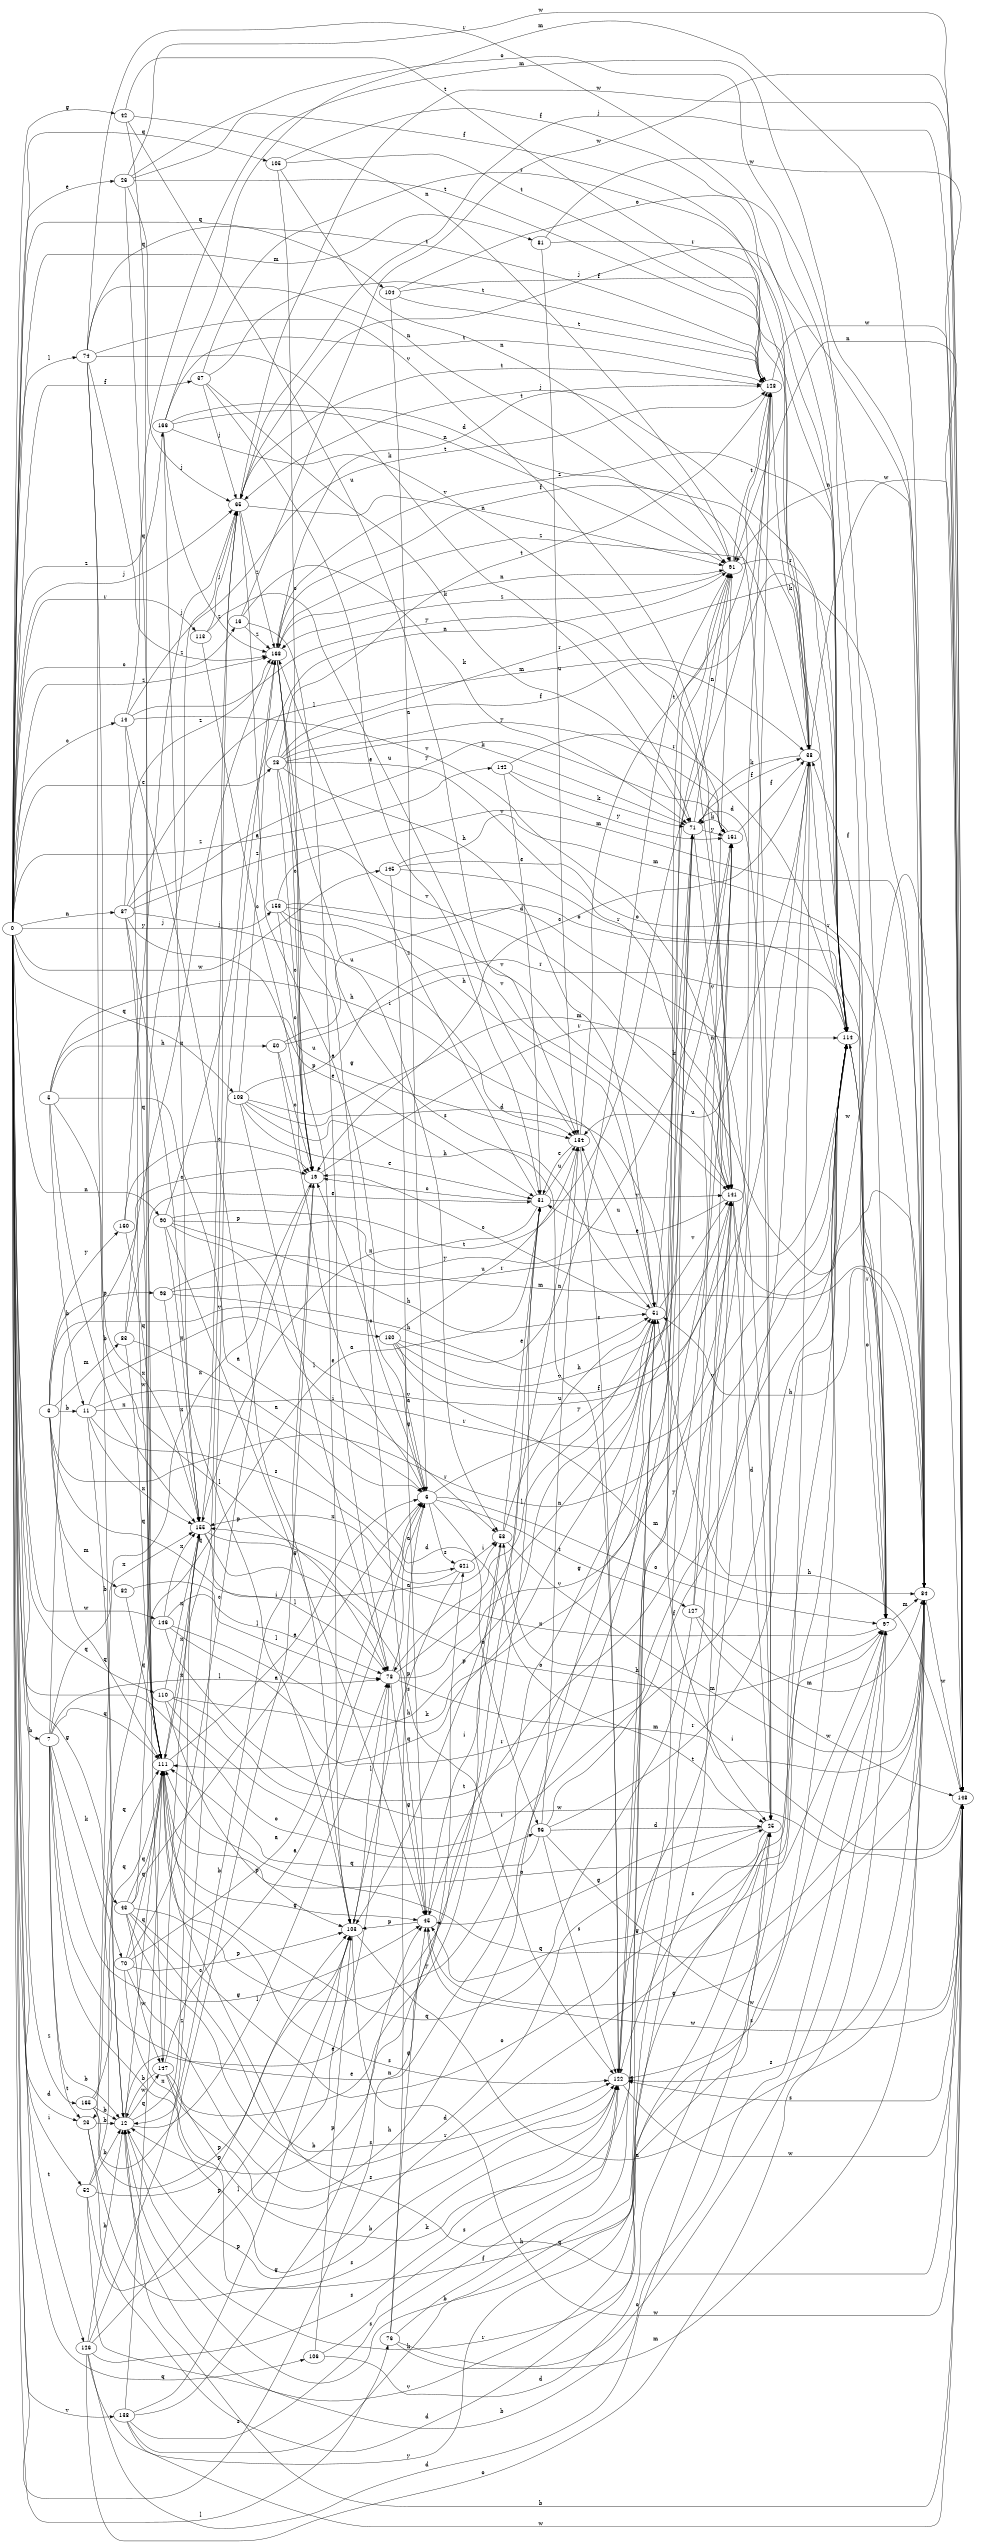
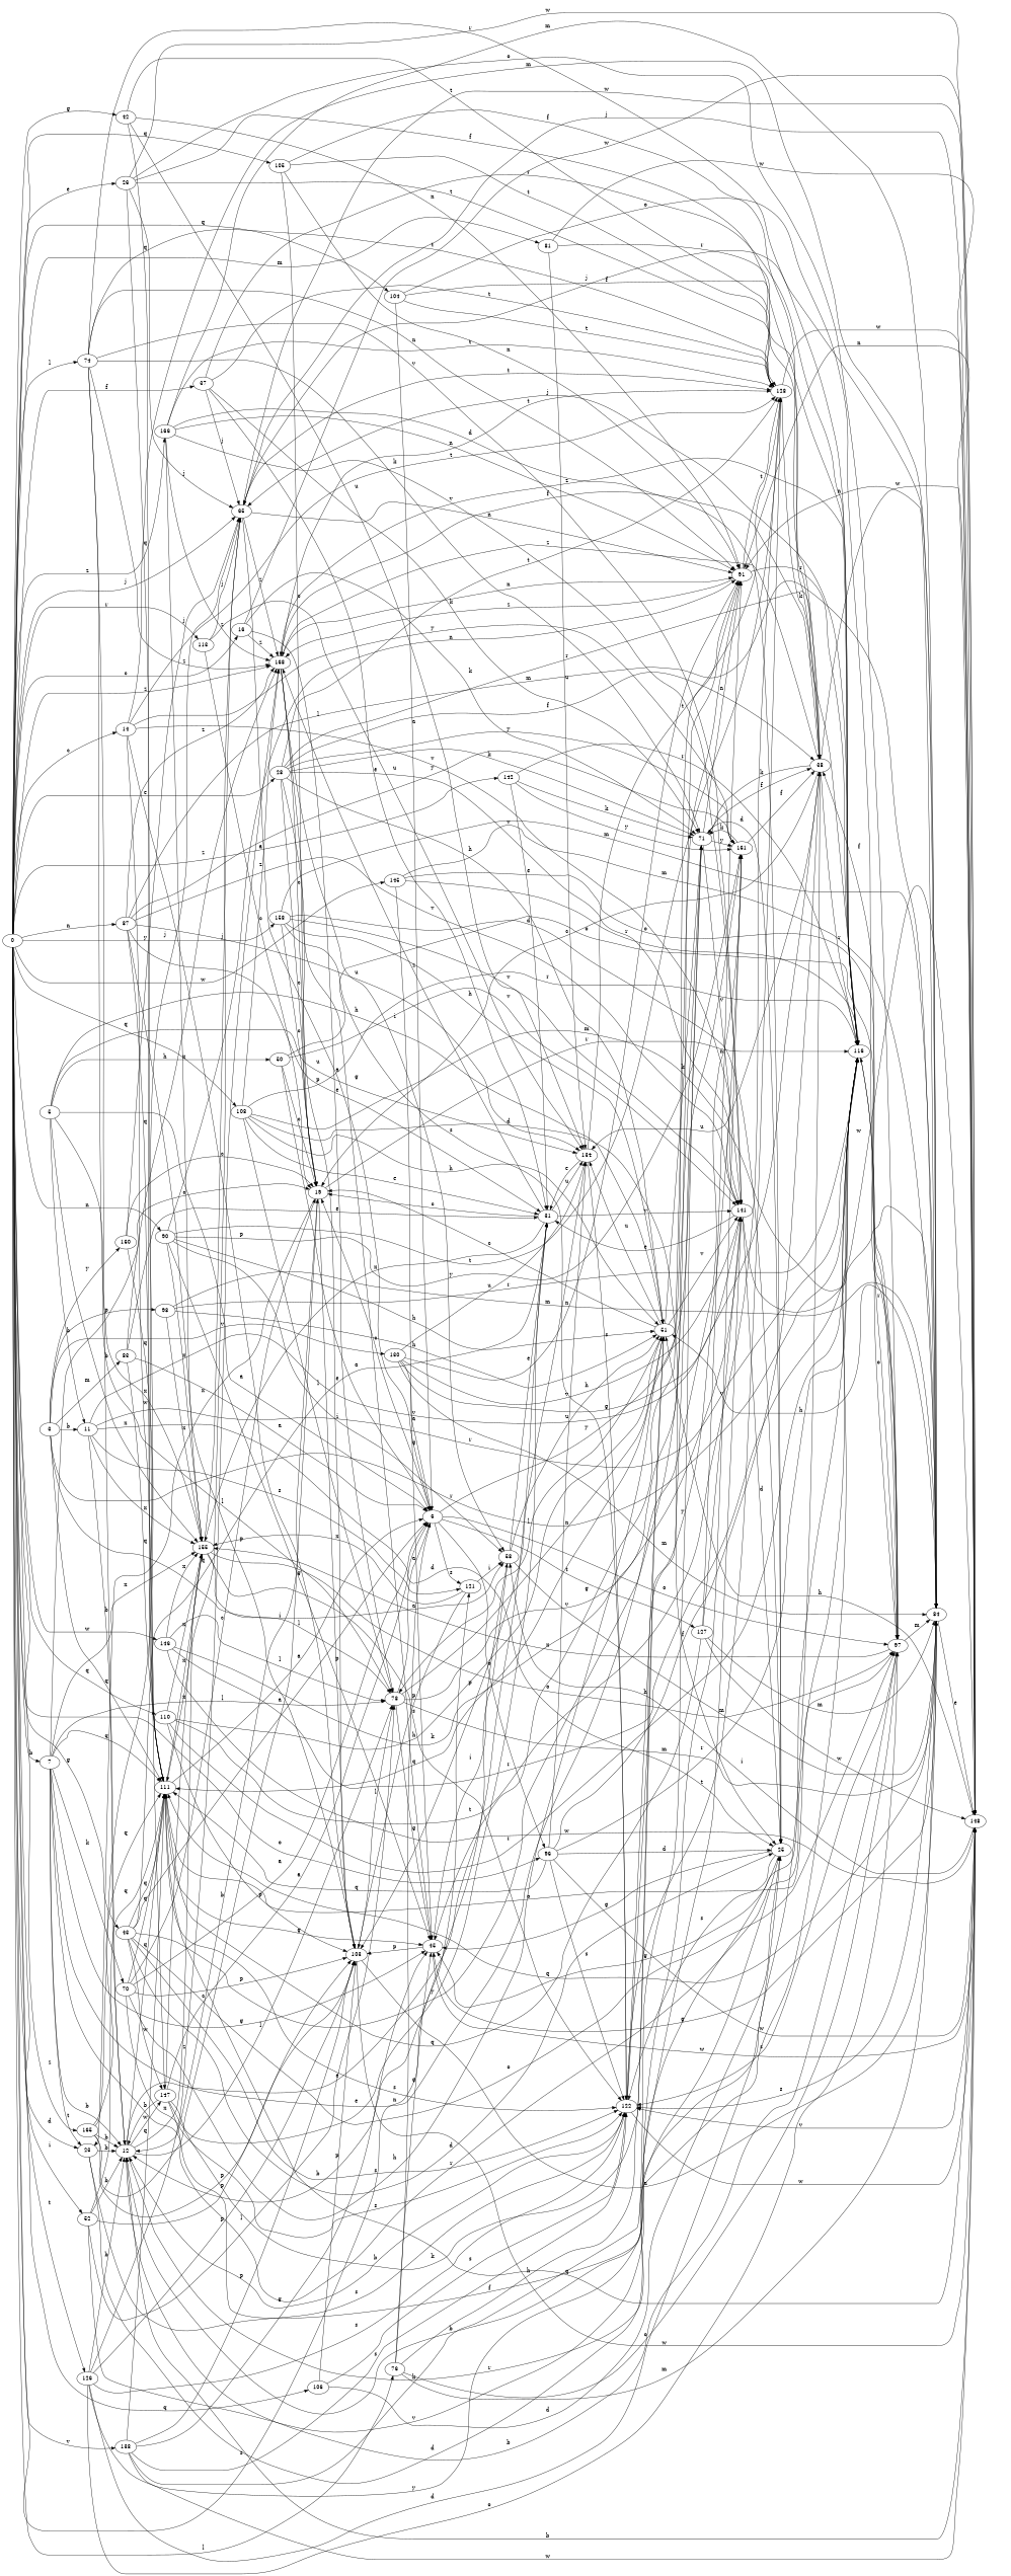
  strict digraph {
    rankdir=LR
    0
    7
    14
    16
    23
    26
    28
    37
    42
    43
    52
    65
    74
    76
    81
    87
    90
    96
    104
    105
    106
    108
    110
    113
-   121 [label=621]
+   121
    126
    138
    142
    145
    146
    158
    165
    166
    168
    111
-   116 [label=114]
+   116
    78
    155
    19
    12
    45
    70
    91
    161
    141
    147
    84
    103
    128
    71
    148
    25
    122
    97
    38
    51
    31
    134
    6
    58
    3
    11
-   82
    83
    98
    n66 [label=130]
    160
    5
    50
    127
    0 -> 7 [label=b]
    0 -> 14 [label=c]
    0 -> 16 [label=c]
    0 -> 23 [label=d]
    0 -> 26 [label=e]
    0 -> 28 [label=e]
    0 -> 37 [label=f]
    0 -> 42 [label=g]
    0 -> 43 [label=g]
    0 -> 52 [label=i]
    0 -> 65 [label=j]
    0 -> 74 [label=l]
    0 -> 76 [label=l]
    0 -> 81 [label=m]
    0 -> 87 [label=n]
    0 -> 90 [label=n]
    0 -> 96 [label=o]
    0 -> 104 [label=q]
    0 -> 105 [label=q]
    0 -> 106 [label=q]
    0 -> 108 [label=q]
    0 -> 110 [label=q]
    0 -> 113 [label=r]
    0 -> 121 [label=s]
    0 -> 126 [label=t]
    0 -> 138 [label=v]
    0 -> 142 [label=a]
    0 -> 145 [label=w]
    0 -> 146 [label=w]
    0 -> 158 [label=y]
    0 -> 165 [label=z]
    0 -> 166 [label=z]
    0 -> 168 [label=z]
    7 -> 23 [label=t]
    7 -> 111 [label=q]
    7 -> 116 [label=r]
    7 -> 78 [label=l]
    7 -> 155 [label=x]
    7 -> 19 [label=c]
    7 -> 12 [label=b]
    7 -> 45 [label=g]
    7 -> 70 [label=k]
    7 -> 91 [label=n]
    14 -> 161 [label=y]
    14 -> 141 [label=v]
    14 -> 147 [label=w]
    14 -> 84 [label=m]
    14 -> 103 [label=p]
    14 -> 128 [label=t]
    16 -> 168 [label=z]
    16 -> 78 [label=l]
    16 -> 71 [label=k]
    16 -> 148 [label=w]
    23 -> 12 [label=b]
    23 -> 25 [label=d]
    23 -> 122 [label=s]
    26 -> 65 [label=j]
    26 -> 111 [label=q]
    26 -> 128 [label=t]
    26 -> 148 [label=w]
    26 -> 97 [label=o]
    26 -> 38 [label=f]
    28 -> 116 [label=r]
    28 -> 19 [label=c]
    28 -> 161 [label=y]
    28 -> 141 [label=v]
    28 -> 103 [label=p]
    28 -> 128 [label=t]
    28 -> 71 [label=k]
    28 -> 38 [label=f]
    28 -> 51 [label=h]
    37 -> 65 [label=j]
    37 -> 116 [label=r]
    37 -> 128 [label=t]
    37 -> 71 [label=k]
    37 -> 31 [label=e]
    42 -> 111 [label=q]
    42 -> 91 [label=n]
    42 -> 128 [label=t]
    42 -> 134 [label=u]
    43 -> 111 [label=q]
    43 -> 161 [label=y]
    43 -> 147 [label=w]
    43 -> 25 [label=d]
    43 -> 122 [label=s]
    43 -> 97 [label=o]
    43 -> 31 [label=e]
    43 -> 6 [label=a]
    52 -> 111 [label=q]
    52 -> 78 [label=l]
    52 -> 12 [label=b]
    52 -> 141 [label=v]
    52 -> 103 [label=p]
    65 -> 168 [label=z]
    65 -> 111 [label=q]
    65 -> 91 [label=n]
    65 -> 128 [label=t]
    65 -> 148 [label=w]
    65 -> 6 [label=a]
    74 -> 168 [label=z]
    74 -> 116 [label=r]
    74 -> 155 [label=x]
    74 -> 12 [label=b]
    74 -> 91 [label=n]
    74 -> 141 [label=v]
    74 -> 128 [label=t]
    74 -> 71 [label=k]
    76 -> 45 [label=g]
    76 -> 84 [label=m]
    76 -> 97 [label=o]
    76 -> 51 [label=h]
    76 -> 6 [label=a]
    81 -> 116 [label=r]
    81 -> 148 [label=w]
    81 -> 134 [label=u]
    87 -> 168 [label=z]
    87 -> 111 [label=q]
    87 -> 161 [label=y]
    87 -> 141 [label=v]
    87 -> 84 [label=m]
    87 -> 103 [label=p]
    87 -> 31 [label=e]
    87 -> 134 [label=u]
    90 -> 155 [label=x]
    90 -> 45 [label=g]
    90 -> 91 [label=n]
    90 -> 161 [label=y]
    90 -> 128 [label=t]
    90 -> 51 [label=h]
    90 -> 58 [label=i]
    96 -> 111 [label=q]
    96 -> 116 [label=r]
    96 -> 148 [label=w]
    96 -> 25 [label=d]
    96 -> 122 [label=s]
    96 -> 38 [label=f]
    96 -> 134 [label=u]
    104 -> 128 [label=t]
    104 -> 97 [label=o]
    104 -> 38 [label=f]
    104 -> 6 [label=a]
    105 -> 19 [label=c]
    105 -> 91 [label=n]
    105 -> 128 [label=t]
    105 -> 38 [label=f]
    106 -> 103 [label=p]
    106 -> 25 [label=d]
    106 -> 122 [label=s]
    108 -> 168 [label=z]
    108 -> 116 [label=r]
    108 -> 78 [label=l]
    108 -> 84 [label=m]
    108 -> 25 [label=d]
    108 -> 51 [label=h]
    108 -> 31 [label=e]
    110 -> 116 [label=r]
    110 -> 155 [label=x]
    110 -> 103 [label=p]
    110 -> 128 [label=t]
    110 -> 51 [label=h]
    113 -> 65 [label=j]
    113 -> 19 [label=c]
    113 -> 134 [label=u]
    121 -> 155 [label=x]
    121 -> 103 [label=p]
    121 -> 58 [label=i]
    126 -> 168 [label=z]
    126 -> 12 [label=b]
    126 -> 161 [label=y]
    126 -> 103 [label=p]
    126 -> 25 [label=d]
    126 -> 122 [label=s]
    126 -> 97 [label=o]
    138 -> 111 [label=q]
    138 -> 45 [label=g]
    138 -> 103 [label=p]
    138 -> 71 [label=k]
    138 -> 148 [label=w]
    138 -> 122 [label=s]
    142 -> 116 [label=r]
    142 -> 161 [label=y]
    142 -> 71 [label=k]
    142 -> 31 [label=e]
    145 -> 116 [label=r]
    145 -> 45 [label=g]
    145 -> 84 [label=m]
    145 -> 97 [label=o]
    146 -> 116 [label=r]
    146 -> 78 [label=l]
    146 -> 155 [label=x]
    146 -> 71 [label=k]
    146 -> 148 [label=w]
    158 -> 19 [label=c]
    158 -> 141 [label=v]
    158 -> 84 [label=m]
    158 -> 25 [label=d]
    158 -> 122 [label=s]
    158 -> 51 [label=h]
    165 -> 65 [label=j]
    165 -> 111 [label=q]
    165 -> 19 [label=c]
    165 -> 12 [label=b]
    165 -> 103 [label=p]
    166 -> 168 [label=z]
    166 -> 155 [label=x]
    166 -> 91 [label=n]
    166 -> 141 [label=v]
    166 -> 84 [label=m]
    166 -> 128 [label=t]
    166 -> 25 [label=d]
    168 -> 19 [label=c]
    168 -> 45 [label=g]
    168 -> 91 [label=n]
    168 -> 128 [label=t]
    168 -> 38 [label=f]
    168 -> 58 [label=i]
    111 -> 155 [label=x]
    111 -> 45 [label=g]
    111 -> 122 [label=s]
    111 -> 97 [label=o]
    111 -> 6 [label=a]
    116 -> 65 [label=j]
    116 -> 168 [label=z]
    116 -> 45 [label=g]
    116 -> 97 [label=o]
    78 -> 45 [label=g]
    78 -> 91 [label=n]
    78 -> 141 [label=v]
    78 -> 84 [label=m]
    78 -> 6 [label=a]
    155 -> 65 [label=j]
    155 -> 78 [label=l]
    155 -> 122 [label=s]
    155 -> 97 [label=o]
    19 -> 23 [label=x]
    19 -> 116 [label=r]
    19 -> 12 [label=b]
+   19 -> 103 [label=p]
    12 -> 111 [label=q]
    12 -> 116 [label=r]
    12 -> 78 [label=l]
    12 -> 155 [label=x]
    12 -> 147 [label=w]
    12 -> 31 [label=e]
    45 -> 103 [label=p]
    45 -> 148 [label=w]
    45 -> 58 [label=i]
    70 -> 111 [label=q]
    70 -> 19 [label=c]
    70 -> 103 [label=p]
    70 -> 122 [label=s]
    70 -> 51 [label=h]
    70 -> 6 [label=a]
    91 -> 168 [label=z]
    91 -> 116 [label=r]
    91 -> 45 [label=g]
    91 -> 128 [label=t]
    161 -> 71 [label=k]
    161 -> 38 [label=f]
    141 -> 148 [label=w]
    141 -> 25 [label=d]
    141 -> 31 [label=e]
    147 -> 155 [label=x]
    147 -> 12 [label=b]
    147 -> 71 [label=k]
    147 -> 38 [label=f]
    147 -> 31 [label=e]
    147 -> 6 [label=a]
    84 -> 65 [label=j]
    84 -> 111 [label=q]
    84 -> 45 [label=g]
    84 -> 91 [label=n]
-   84 -> 148 [label=w]
+   84 -> 148 [label=e]
    84 -> 122 [label=s]
    84 -> 51 [label=h]
    103 -> 78 [label=l]
    103 -> 84 [label=a]
    103 -> 148 [label=w]
    128 -> 148 [label=w]
    128 -> 38 [label=k]
    71 -> 91 [label=n]
    71 -> 161 [label=y]
    71 -> 141 [label=v]
    71 -> 25 [label=d]
    71 -> 38 [label=f]
    148 -> 65 [label=j]
    148 -> 111 [label=q]
    148 -> 12 [label=b]
    148 -> 91 [label=n]
-   148 -> 122 [label=s]
+   148 -> 122 [label=v]
    148 -> 51 [label=h]
    148 -> 58 [label=i]
    25 -> 12 [label=b]
    25 -> 45 [label=g]
    25 -> 122 [label=s]
    122 -> 12 [label=b]
    122 -> 161 [label=y]
    122 -> 128 [label=t]
    122 -> 148 [label=w]
    122 -> 51 [label=h]
    97 -> 116 [label=r]
    97 -> 155 [label=x]
    97 -> 12 [label=b]
    97 -> 84 [label=m]
    97 -> 122 [label=s]
    97 -> 38 [label=f]
    38 -> 168 [label=z]
    38 -> 116 [label=r]
    38 -> 19 [label=c]
    38 -> 71 [label=k]
    38 -> 148 [label=w]
    38 -> 134 [label=u]
    51 -> 111 [label=q]
    51 -> 78 [label=l]
    51 -> 19 [label=c]
    51 -> 141 [label=v]
    51 -> 71 [label=k]
    51 -> 134 [label=u]
    31 -> 168 [label=z]
    31 -> 155 [label=x]
    31 -> 19 [label=c]
    31 -> 141 [label=v]
    31 -> 134 [label=u]
    134 -> 103 [label=p]
    134 -> 128 [label=t]
    134 -> 122 [label=s]
    134 -> 31 [label=e]
    6 -> 96 [label=o]
    6 -> 121 [label=s]
    6 -> 19 [label=c]
    6 -> 161 [label=y]
    6 -> 97 [label=o]
    6 -> 127 [label=t]
    58 -> 12 [label=b]
    58 -> 84 [label=m]
    58 -> 51 [label=h]
    58 -> 31 [label=e]
    3 -> 111 [label=q]
    3 -> 116 [label=r]
    3 -> 58 [label=i]
    3 -> 11 [label=b]
-   3 -> 82 [label=m]
    3 -> 83 [label=m]
    3 -> 98 [label=p]
    3 -> n66 [label=v]
    3 -> 160 [label=y]
    11 -> 121 [label=s]
    11 -> 116 [label=r]
    11 -> 155 [label=x]
    11 -> 12 [label=b]
    11 -> 141 [label=v]
    11 -> 25 [label=d]
-   82 -> 111 [label=q]
-   82 -> 78 [label=l]
    83 -> 168 [label=z]
    83 -> 111 [label=q]
    83 -> 31 [label=e]
    83 -> 6 [label=a]
    98 -> 116 [label=r]
    98 -> 155 [label=x]
    98 -> 84 [label=m]
    98 -> 51 [label=h]
    n66 -> 91 [label=n]
    n66 -> 141 [label=v]
    n66 -> 84 [label=m]
-   n66 -> 38 [label=f]
+   n66 -> 38 [label=g]
    n66 -> 134 [label=u]
    n66 -> 6 [label=a]
    160 -> 65 [label=j]
    160 -> 111 [label=q]
    160 -> 19 [label=c]
    5 -> 78 [label=l]
    5 -> 155 [label=x]
    5 -> 51 [label=h]
    5 -> 134 [label=u]
    5 -> 6 [label=a]
    5 -> 11 [label=b]
    5 -> 50 [label=h]
    50 -> 19 [label=c]
    50 -> 141 [label=v]
    50 -> 97 [label=o]
    50 -> 6 [label=a]
    127 -> 111 [label=q]
    127 -> 91 [label=n]
    127 -> 141 [label=v]
    127 -> 84 [label=m]
    127 -> 148 [label=w]
  }
